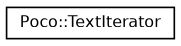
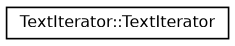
  digraph {
    rankdir=LR
-   n1 [color=black fillcolor=white fontname=Helvetica fontsize=10 height=0.2 label="Poco::TextIterator" shape=record style=filled width=0.4]
+   n1 [color=black fillcolor=white fontname=Helvetica fontsize=10 height=0.2 label="TextIterator::TextIterator" shape=record style=filled width=0.4]
  }
